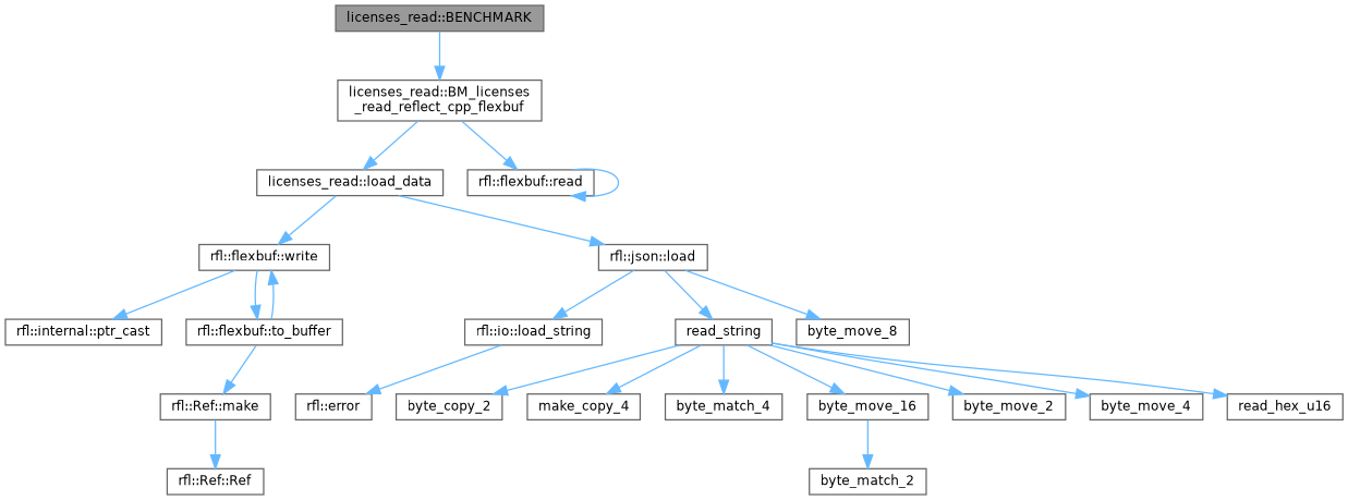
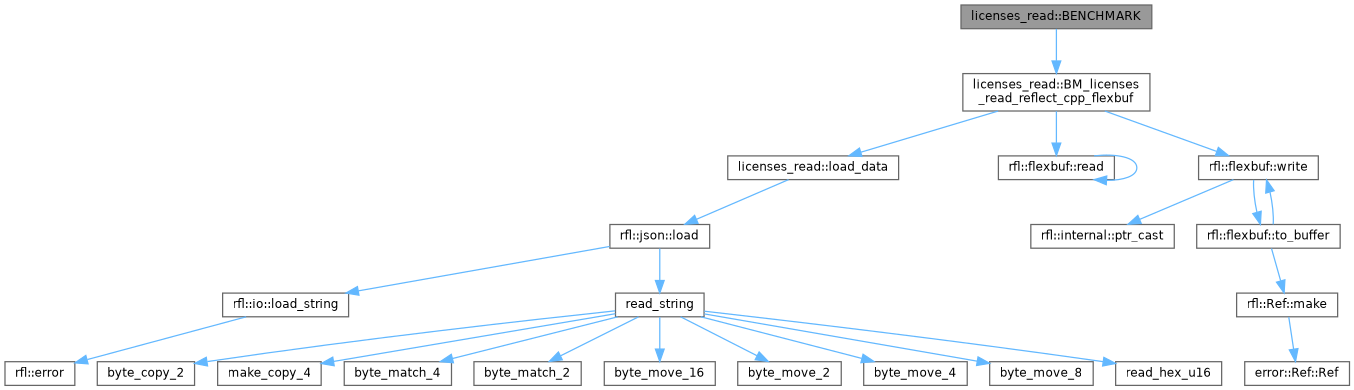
  digraph {
    rankdir=TB
    node [color=grey40 fillcolor=white fontname=Helvetica fontsize=10 shape=box style=filled]
    edge [color=steelblue1 fontname=Helvetica fontsize=10 labelfontname=Helvetica labelfontsize=10 style=solid]
    n1 [color=gray40 fillcolor=grey60 fontcolor=black height=0.2 label="licenses_read::BENCHMARK" width=0.4]
    n2 [height=0.2 label="licenses_read::BM_licenses\l_read_reflect_cpp_flexbuf" width=0.4]
    n3 [height=0.2 label="licenses_read::load_data" width=0.4]
    n4 [height=0.2 label="rfl::flexbuf::read" width=0.4]
    n5 [height=0.2 label="rfl::flexbuf::write" width=0.4]
    n6 [height=0.2 label="rfl::json::load" width=0.4]
    n7 [height=0.2 label="rfl::internal::ptr_cast" width=0.4]
    n8 [height=0.2 label="rfl::flexbuf::to_buffer" width=0.4]
    n9 [height=0.2 label="rfl::io::load_string" width=0.4]
    n10 [height=0.2 label=read_string width=0.4]
    n11 [height=0.2 label="rfl::error" width=0.4]
    n12 [height=0.2 label=byte_copy_2 width=0.4]
    n13 [height=0.2 label=make_copy_4 width=0.4]
    n14 [height=0.2 label=byte_match_4 width=0.4]
    n15 [height=0.2 label=byte_match_2 width=0.4]
    n16 [height=0.2 label=byte_move_16 width=0.4]
    n17 [height=0.2 label=byte_move_2 width=0.4]
    n18 [height=0.2 label=byte_move_4 width=0.4]
    n19 [height=0.2 label=byte_move_8 width=0.4]
    n20 [height=0.2 label=read_hex_u16 width=0.4]
    n21 [height=0.2 label="rfl::Ref::make" width=0.4]
-   n22 [height=0.2 label="rfl::Ref::Ref" width=0.4]
+   n22 [height=0.2 label="error::Ref::Ref" width=0.4]
    n1 -> n2
    n2 -> n3
    n2 -> n4
-   n3 -> n5
+   n2 -> n5
    n3 -> n6
    n4 -> n4
    n5 -> n7
    n5 -> n8
    n6 -> n9
    n6 -> n10
    n8 -> n5
    n8 -> n21
    n9 -> n11
    n10 -> n12
    n10 -> n13
    n10 -> n14
-   n16 -> n15
+   n10 -> n15
    n10 -> n16
    n10 -> n17
    n10 -> n18
-   n6 -> n19
+   n10 -> n19
    n10 -> n20
    n21 -> n22
  }
